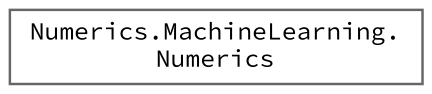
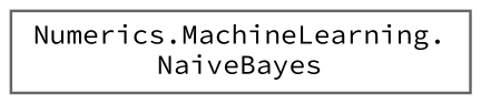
  digraph {
    rankdir=TB
    fontname="Source Code Pro"
-   n1 [color=grey40 fillcolor=white fontname="Source Code Pro" fontsize=10 height=0.2 label="Numerics.MachineLearning.\lNumerics" shape=box style=filled width=0.4]
+   n1 [color=grey40 fillcolor=white fontname="Source Code Pro" fontsize=10 height=0.2 label="Numerics.MachineLearning.\lNaiveBayes" shape=box style=filled width=0.4]
  }
